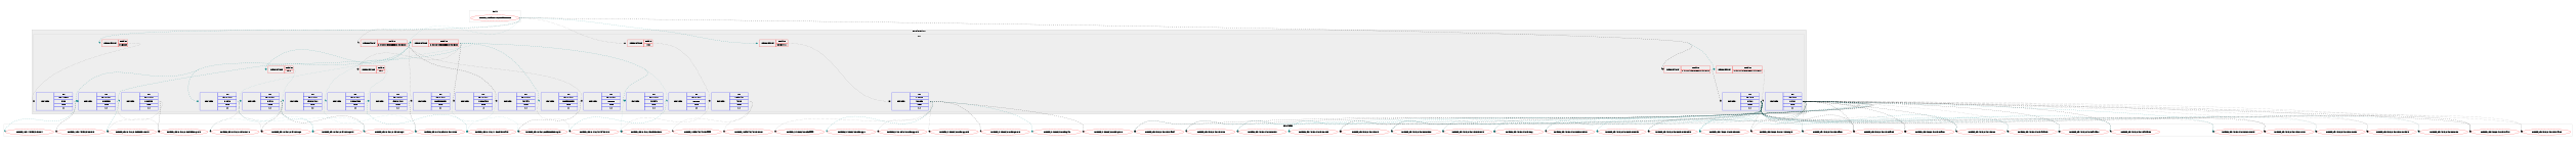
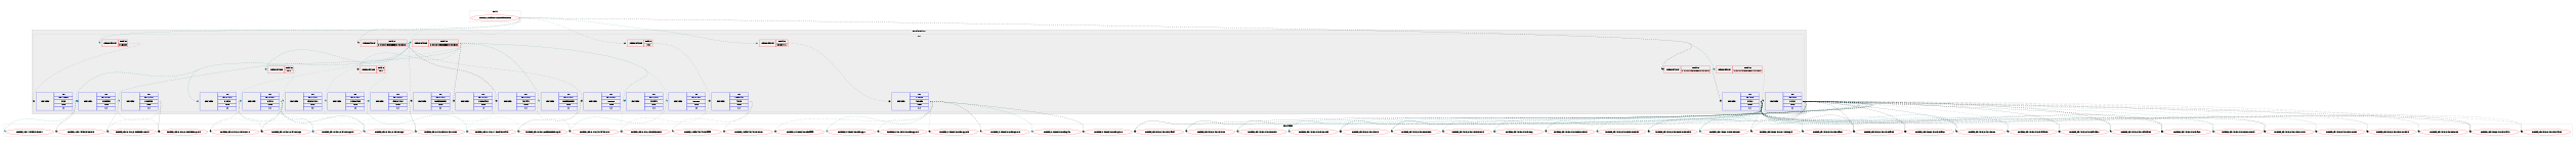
  digraph {
    compound=true
    concentrate=true
    fontname=Helvetica
    fontsize=10
    newrank=true
    rankdir=TB
    ranksep=1.5
    node [color=red fontname=Helvetica fontsize=10]
    edge [arrowhead=box color=black headport=w style=dotted tailport=e weight=100]
    n1 [label="portage://media-sound/gpodder-3.11.3" width=4]
    n2 [color=blue label=<<TABLE BORDER="0" CELLBORDER="1" CELLSPACING="0" CELLPADDING="4" WIDTH="220"><TR><TD ROWSPAN="6" CELLPADDING="30">pack_dep</TD></TR><TR><TD WIDTH="110">run</TD></TR><TR><TD>net-wireless</TD></TR><TR><TD>bluez</TD></TR><TR><TD>none</TD></TR><TR><TD>[,,]</TD></TR></TABLE>> shape=none]
    n3 [label=<<TABLE BORDER="0" CELLBORDER="1" CELLSPACING="0" CELLPADDING="4"><TR><TD ROWSPAN="3" CELLPADDING="10">use_conditional</TD></TR><TR><TD>positive</TD></TR><TR><TD>bluetooth</TD></TR></TABLE>> shape=none]
    n4 [color=blue label=<<TABLE BORDER="0" CELLBORDER="1" CELLSPACING="0" CELLPADDING="4" WIDTH="220"><TR><TD ROWSPAN="6" CELLPADDING="30">pack_dep</TD></TR><TR><TD WIDTH="110">run</TD></TR><TR><TD>sys-apps</TD></TR><TR><TD>iproute2</TD></TR><TR><TD>none</TD></TR><TR><TD>[,,]</TD></TR></TABLE>> shape=none]
    n5 [label=<<TABLE BORDER="0" CELLBORDER="1" CELLSPACING="0" CELLPADDING="4"><TR><TD ROWSPAN="3" CELLPADDING="10">use_conditional</TD></TR><TR><TD>positive</TD></TR><TR><TD>kernel_linux</TD></TR></TABLE>> shape=none]
    n6 [color=blue label=<<TABLE BORDER="0" CELLBORDER="1" CELLSPACING="0" CELLPADDING="4" WIDTH="220"><TR><TD ROWSPAN="6" CELLPADDING="30">pack_dep</TD></TR><TR><TD WIDTH="110">run</TD></TR><TR><TD>media-libs</TD></TR><TR><TD>libmtp</TD></TR><TR><TD>none</TD></TR><TR><TD>[,,]</TD></TR></TABLE>> shape=none]
    n7 [label=<<TABLE BORDER="0" CELLBORDER="1" CELLSPACING="0" CELLPADDING="4"><TR><TD ROWSPAN="3" CELLPADDING="10">use_conditional</TD></TR><TR><TD>positive</TD></TR><TR><TD>mtp</TD></TR></TABLE>> shape=none]
    n8 [color=blue label=<<TABLE BORDER="0" CELLBORDER="1" CELLSPACING="0" CELLPADDING="4" WIDTH="220"><TR><TD ROWSPAN="6" CELLPADDING="30">pack_dep</TD></TR><TR><TD WIDTH="110">run</TD></TR><TR><TD>dev-lang</TD></TR><TR><TD>python</TD></TR><TR><TD>none</TD></TR><TR><TD>[,,]</TD></TR></TABLE>> shape=none]
    n9 [label=<<TABLE BORDER="0" CELLBORDER="1" CELLSPACING="0" CELLPADDING="4"><TR><TD ROWSPAN="3" CELLPADDING="10">use_conditional</TD></TR><TR><TD>positive</TD></TR><TR><TD>python_single_target_python3_10</TD></TR></TABLE>> shape=none]
    n10 [color=blue label=<<TABLE BORDER="0" CELLBORDER="1" CELLSPACING="0" CELLPADDING="4" WIDTH="220"><TR><TD ROWSPAN="6" CELLPADDING="30">pack_dep</TD></TR><TR><TD WIDTH="110">run</TD></TR><TR><TD>dev-python</TD></TR><TR><TD>html5lib</TD></TR><TR><TD>none</TD></TR><TR><TD>[,,]</TD></TR></TABLE>> shape=none]
    n11 [color=blue label=<<TABLE BORDER="0" CELLBORDER="1" CELLSPACING="0" CELLPADDING="4" WIDTH="220"><TR><TD ROWSPAN="6" CELLPADDING="30">pack_dep</TD></TR><TR><TD WIDTH="110">run</TD></TR><TR><TD>dev-python</TD></TR><TR><TD>pycairo</TD></TR><TR><TD>none</TD></TR><TR><TD>[,,]</TD></TR></TABLE>> shape=none]
    n12 [color=blue label=<<TABLE BORDER="0" CELLBORDER="1" CELLSPACING="0" CELLPADDING="4" WIDTH="220"><TR><TD ROWSPAN="6" CELLPADDING="30">pack_dep</TD></TR><TR><TD WIDTH="110">run</TD></TR><TR><TD>dev-python</TD></TR><TR><TD>pygobject</TD></TR><TR><TD>none</TD></TR><TR><TD>[,,]</TD></TR></TABLE>> shape=none]
    n13 [color=blue label=<<TABLE BORDER="0" CELLBORDER="1" CELLSPACING="0" CELLPADDING="4" WIDTH="220"><TR><TD ROWSPAN="6" CELLPADDING="30">pack_dep</TD></TR><TR><TD WIDTH="110">run</TD></TR><TR><TD>dev-python</TD></TR><TR><TD>podcastparser</TD></TR><TR><TD>none</TD></TR><TR><TD>[,,]</TD></TR></TABLE>> shape=none]
    n14 [color=blue label=<<TABLE BORDER="0" CELLBORDER="1" CELLSPACING="0" CELLPADDING="4" WIDTH="220"><TR><TD ROWSPAN="6" CELLPADDING="30">pack_dep</TD></TR><TR><TD WIDTH="110">run</TD></TR><TR><TD>dev-python</TD></TR><TR><TD>mygpoclient</TD></TR><TR><TD>none</TD></TR><TR><TD>[,,]</TD></TR></TABLE>> shape=none]
    n15 [color=blue label=<<TABLE BORDER="0" CELLBORDER="1" CELLSPACING="0" CELLPADDING="4" WIDTH="220"><TR><TD ROWSPAN="6" CELLPADDING="30">pack_dep</TD></TR><TR><TD WIDTH="110">run</TD></TR><TR><TD>dev-python</TD></TR><TR><TD>requests</TD></TR><TR><TD>none</TD></TR><TR><TD>[,,]</TD></TR></TABLE>> shape=none]
    n16 [color=blue label=<<TABLE BORDER="0" CELLBORDER="1" CELLSPACING="0" CELLPADDING="4" WIDTH="220"><TR><TD ROWSPAN="6" CELLPADDING="30">pack_dep</TD></TR><TR><TD WIDTH="110">run</TD></TR><TR><TD>dev-python</TD></TR><TR><TD>dbus-python</TD></TR><TR><TD>none</TD></TR><TR><TD>[,,]</TD></TR></TABLE>> shape=none]
    n17 [label=<<TABLE BORDER="0" CELLBORDER="1" CELLSPACING="0" CELLPADDING="4"><TR><TD ROWSPAN="3" CELLPADDING="10">use_conditional</TD></TR><TR><TD>positive</TD></TR><TR><TD>dbus</TD></TR></TABLE>> shape=none]
    n18 [label=<<TABLE BORDER="0" CELLBORDER="1" CELLSPACING="0" CELLPADDING="4"><TR><TD ROWSPAN="3" CELLPADDING="10">use_conditional</TD></TR><TR><TD>positive</TD></TR><TR><TD>python_single_target_python3_10</TD></TR></TABLE>> shape=none]
    n19 [color=blue label=<<TABLE BORDER="0" CELLBORDER="1" CELLSPACING="0" CELLPADDING="4" WIDTH="220"><TR><TD ROWSPAN="6" CELLPADDING="30">pack_dep</TD></TR><TR><TD WIDTH="110">run</TD></TR><TR><TD>dev-lang</TD></TR><TR><TD>python</TD></TR><TR><TD>none</TD></TR><TR><TD>[,,]</TD></TR></TABLE>> shape=none]
    n20 [label=<<TABLE BORDER="0" CELLBORDER="1" CELLSPACING="0" CELLPADDING="4"><TR><TD ROWSPAN="3" CELLPADDING="10">use_conditional</TD></TR><TR><TD>positive</TD></TR><TR><TD>python_single_target_python3_11</TD></TR></TABLE>> shape=none]
    n21 [color=blue label=<<TABLE BORDER="0" CELLBORDER="1" CELLSPACING="0" CELLPADDING="4" WIDTH="220"><TR><TD ROWSPAN="6" CELLPADDING="30">pack_dep</TD></TR><TR><TD WIDTH="110">run</TD></TR><TR><TD>dev-python</TD></TR><TR><TD>html5lib</TD></TR><TR><TD>none</TD></TR><TR><TD>[,,]</TD></TR></TABLE>> shape=none]
    n22 [color=blue label=<<TABLE BORDER="0" CELLBORDER="1" CELLSPACING="0" CELLPADDING="4" WIDTH="220"><TR><TD ROWSPAN="6" CELLPADDING="30">pack_dep</TD></TR><TR><TD WIDTH="110">run</TD></TR><TR><TD>dev-python</TD></TR><TR><TD>pycairo</TD></TR><TR><TD>none</TD></TR><TR><TD>[,,]</TD></TR></TABLE>> shape=none]
    n23 [color=blue label=<<TABLE BORDER="0" CELLBORDER="1" CELLSPACING="0" CELLPADDING="4" WIDTH="220"><TR><TD ROWSPAN="6" CELLPADDING="30">pack_dep</TD></TR><TR><TD WIDTH="110">run</TD></TR><TR><TD>dev-python</TD></TR><TR><TD>pygobject</TD></TR><TR><TD>none</TD></TR><TR><TD>[,,]</TD></TR></TABLE>> shape=none]
    n24 [color=blue label=<<TABLE BORDER="0" CELLBORDER="1" CELLSPACING="0" CELLPADDING="4" WIDTH="220"><TR><TD ROWSPAN="6" CELLPADDING="30">pack_dep</TD></TR><TR><TD WIDTH="110">run</TD></TR><TR><TD>dev-python</TD></TR><TR><TD>podcastparser</TD></TR><TR><TD>none</TD></TR><TR><TD>[,,]</TD></TR></TABLE>> shape=none]
    n25 [color=blue label=<<TABLE BORDER="0" CELLBORDER="1" CELLSPACING="0" CELLPADDING="4" WIDTH="220"><TR><TD ROWSPAN="6" CELLPADDING="30">pack_dep</TD></TR><TR><TD WIDTH="110">run</TD></TR><TR><TD>dev-python</TD></TR><TR><TD>mygpoclient</TD></TR><TR><TD>none</TD></TR><TR><TD>[,,]</TD></TR></TABLE>> shape=none]
    n26 [color=blue label=<<TABLE BORDER="0" CELLBORDER="1" CELLSPACING="0" CELLPADDING="4" WIDTH="220"><TR><TD ROWSPAN="6" CELLPADDING="30">pack_dep</TD></TR><TR><TD WIDTH="110">run</TD></TR><TR><TD>dev-python</TD></TR><TR><TD>requests</TD></TR><TR><TD>none</TD></TR><TR><TD>[,,]</TD></TR></TABLE>> shape=none]
    n27 [color=blue label=<<TABLE BORDER="0" CELLBORDER="1" CELLSPACING="0" CELLPADDING="4" WIDTH="220"><TR><TD ROWSPAN="6" CELLPADDING="30">pack_dep</TD></TR><TR><TD WIDTH="110">run</TD></TR><TR><TD>dev-python</TD></TR><TR><TD>dbus-python</TD></TR><TR><TD>none</TD></TR><TR><TD>[,,]</TD></TR></TABLE>> shape=none]
    n28 [label=<<TABLE BORDER="0" CELLBORDER="1" CELLSPACING="0" CELLPADDING="4"><TR><TD ROWSPAN="3" CELLPADDING="10">use_conditional</TD></TR><TR><TD>positive</TD></TR><TR><TD>dbus</TD></TR></TABLE>> shape=none]
    n29 [label=<<TABLE BORDER="0" CELLBORDER="1" CELLSPACING="0" CELLPADDING="4"><TR><TD ROWSPAN="3" CELLPADDING="10">use_conditional</TD></TR><TR><TD>positive</TD></TR><TR><TD>python_single_target_python3_11</TD></TR></TABLE>> shape=none]
    n30 [label="portage://sys-apps/iproute2-9999" width=4]
    n31 [label="portage://sys-apps/iproute2-6.10.0" width=4]
    n32 [label="portage://sys-apps/iproute2-6.9.0" width=4]
    n33 [label="portage://sys-apps/iproute2-6.8.0-r2" width=4]
    n34 [label="portage://sys-apps/iproute2-6.6.0-r3" width=4]
    n35 [label="portage://sys-pycairo/iproute2-6.6.0-r1" width=4]
    n36 [label="portage://sys-apps/iproute2-6.6.0" width=4]
    n37 [label="portage://net-wireless/bluez-3.78" width=4]
    n38 [label="portage://net-wireless/bluez-5.77" width=4]
    n39 [label="portage://media-libs/libmtp-9999" width=4]
    n40 [label="portage://media-libs/libmtp-1.1.21" width=4]
    n41 [label="portage://dev-lang/python-3.13.0_rc2" width=4]
    n42 [label="portage://dev-lang/python-3.13.0_rc1_p3-r1" width=4]
    n43 [label="portage://dev-lang/python-3.13.0_rc1_p3" width=4]
    n44 [label="portage://dev-lang/python-3.13.0_rc1_p2" width=4]
    n45 [label="portage://dev-lang/python-3.12.6" width=4]
    n46 [label="portage://dev-lang/python-3.12.5_p1-r1" width=4]
    n47 [label="portage://dev-lang/python-3.12.5_p1" width=4]
    n48 [label="portage://dev-lang/python-3.12.5" width=4]
    n49 [label="portage://dev-lang/python-3.12.4_p3" width=4]
    n50 [label="portage://dev-lang/python-3.12.3-r1" width=4]
    n51 [label="portage://dev-lang/python-3.11.10" width=4]
    n52 [label="portage://dev-lang/python-3.11.9_p9" width=4]
    n53 [label="portage://dev-lang/python-3.11.9_p1" width=4]
    n54 [label="portage://dev-lang/python-3.11.9-r1" width=4]
    n55 [label="portage://dev-lang/python-3.10.15" width=4]
    n56 [label="portage://dev-lang/python-3.10.14_p3-r1" width=4]
    n57 [label="portage://dev-lang/python-3.10.14_p3" width=4]
    n58 [label="portage://dev-lang/python-3.10.14_p2" width=4]
    n59 [label="portage://dev-lang/python-3.10.14_p1-r1" width=4]
+   n60 [label="portage://dev-lang/python-3.9.20" width=4]
    n61 [label="portage://dev-lang/python-3.9.19_p5" width=4]
    n62 [label="portage://dev-lang/python-3.9.19_p4" width=4]
    n63 [label="portage://dev-lang/python-3.9.19_p3" width=4]
    n64 [label="portage://dev-lang/python-3.8.20" width=4]
    n65 [label="portage://dev-lang/python-3.8.19_p4" width=4]
    n66 [label="portage://dev-lang/python-3.8.19_p3" width=4]
    n67 [label="portage://dev-lang/python-3.8.19_p2" width=4]
    n68 [label="portage://dev-lang/python-2.7.18_p16-r2" width=4]
    n69 [label="portage://dev-python/html5lib-1.1-r2" width=4]
    n70 [label="portage://dev-python/pycairo-1.27.0" width=4]
    n71 [label="portage://dev-python/pycairo-1.26.1" width=4]
    n72 [label="portage://dev-python/pycairo-1.26.0-r1" width=4]
    n73 [label="portage://dev-python/pycairo-1.26.0" width=4]
    n74 [label="portage://dev-python/pygobject-3.48.2-r1" width=4]
    n75 [label="portage://dev-python/pygobject-3.46.0-r1" width=4]
    n76 [label="portage://dev-python/podcastparser-0.6.10" width=4]
    n77 [label="portage://dev-python/mygpoclient-1.9-r1" width=4]
    n78 [label="portage://dev-python/requests-2.32.3" width=4]
    n79 [label="portage://dev-python/dbus-python-1.3.2" width=4]
    subgraph cluster_1 {
      color=gray
      label=<<i>ebuild</i>>
      n1
    }
    subgraph cluster_2 {
      color=gray
      label=<<i>dependencies</i>>
      subgraph cluster_3 {
        color=gray
        fillcolor="#eeeeee"
        label=<<i>compile</i>>
        style=filled
      }
      subgraph cluster_4 {
        color=gray
        fillcolor="#eeeeee"
        label=<<i>compile and run</i>>
        style=filled
      }
      subgraph cluster_5 {
        color=gray
        fillcolor="#eeeeee"
        label=<<i>run</i>>
        style=filled
        subgraph sub_6 {
          color=gray
          fillcolor="#eeeeee"
          label=<<i>run</i>>
          style=filled
          n3
          subgraph sub_7 {
            color=gray
            fillcolor="#eeeeee"
            label=<<i>run</i>>
            style=filled
            n2
          }
        }
        subgraph sub_8 {
          color=gray
          fillcolor="#eeeeee"
          label=<<i>run</i>>
          style=filled
          n5
          subgraph sub_9 {
            color=gray
            fillcolor="#eeeeee"
            label=<<i>run</i>>
            style=filled
            n4
          }
        }
        subgraph sub_10 {
          color=gray
          fillcolor="#eeeeee"
          label=<<i>run</i>>
          style=filled
          n7
          subgraph sub_11 {
            color=gray
            fillcolor="#eeeeee"
            label=<<i>run</i>>
            style=filled
            n6
          }
        }
        subgraph sub_12 {
          color=gray
          fillcolor="#eeeeee"
          label=<<i>run</i>>
          style=filled
          n9
          subgraph sub_13 {
            color=gray
            fillcolor="#eeeeee"
            label=<<i>run</i>>
            style=filled
            n8
          }
        }
        subgraph sub_14 {
          color=gray
          fillcolor="#eeeeee"
          label=<<i>run</i>>
          style=filled
          n18
          subgraph sub_15 {
            color=gray
            fillcolor="#eeeeee"
            label=<<i>run</i>>
            style=filled
            n10
          }
          subgraph sub_16 {
            color=gray
            fillcolor="#eeeeee"
            label=<<i>run</i>>
            style=filled
            n11
          }
          subgraph sub_17 {
            color=gray
            fillcolor="#eeeeee"
            label=<<i>run</i>>
            style=filled
            n12
          }
          subgraph sub_18 {
            color=gray
            fillcolor="#eeeeee"
            label=<<i>run</i>>
            style=filled
            n13
          }
          subgraph sub_19 {
            color=gray
            fillcolor="#eeeeee"
            label=<<i>run</i>>
            style=filled
            n14
          }
          subgraph sub_20 {
            color=gray
            fillcolor="#eeeeee"
            label=<<i>run</i>>
            style=filled
            n15
          }
          subgraph sub_21 {
            color=gray
            fillcolor="#eeeeee"
            label=<<i>run</i>>
            style=filled
            n17
            subgraph sub_22 {
              color=gray
              fillcolor="#eeeeee"
              label=<<i>run</i>>
              style=filled
              n16
            }
          }
        }
        subgraph sub_23 {
          color=gray
          fillcolor="#eeeeee"
          label=<<i>run</i>>
          style=filled
          n20
          subgraph sub_24 {
            color=gray
            fillcolor="#eeeeee"
            label=<<i>run</i>>
            style=filled
            n19
          }
        }
        subgraph sub_25 {
          color=gray
          fillcolor="#eeeeee"
          label=<<i>run</i>>
          style=filled
          n29
          subgraph sub_26 {
            color=gray
            fillcolor="#eeeeee"
            label=<<i>run</i>>
            style=filled
            n21
          }
          subgraph sub_27 {
            color=gray
            fillcolor="#eeeeee"
            label=<<i>run</i>>
            style=filled
            n22
          }
          subgraph sub_28 {
            color=gray
            fillcolor="#eeeeee"
            label=<<i>run</i>>
            style=filled
            n23
          }
          subgraph sub_29 {
            color=gray
            fillcolor="#eeeeee"
            label=<<i>run</i>>
            style=filled
            n24
          }
          subgraph sub_30 {
            color=gray
            fillcolor="#eeeeee"
            label=<<i>run</i>>
            style=filled
            n25
          }
          subgraph sub_31 {
            color=gray
            fillcolor="#eeeeee"
            label=<<i>run</i>>
            style=filled
            n26
          }
          subgraph sub_32 {
            color=gray
            fillcolor="#eeeeee"
            label=<<i>run</i>>
            style=filled
            n28
            subgraph sub_33 {
              color=gray
              fillcolor="#eeeeee"
              label=<<i>run</i>>
              style=filled
              n27
            }
          }
        }
      }
    }
    subgraph cluster_34 {
      color=gray
      label=<<i>candidates</i>>
      rank=same
      subgraph sub_35 {
        color=black
        label=<<i>candidates</i>>
        nodesep=1
        rank=same
        n30
        n31
        n32
        n33
        n34
        n35
        n36
      }
      subgraph sub_36 {
        color=black
        label=<<i>candidates</i>>
        nodesep=1
        rank=same
        n37
        n38
      }
      subgraph sub_37 {
        color=black
        label=<<i>candidates</i>>
        nodesep=1
        rank=same
        n39
        n40
      }
      subgraph sub_38 {
        color=black
        label=<<i>candidates</i>>
        nodesep=1
        rank=same
        n41
        n42
        n43
        n44
        n45
        n46
        n47
        n48
        n49
        n50
        n51
        n52
        n53
        n54
        n55
        n56
        n57
        n58
        n59
+       n60
        n61
        n62
        n63
        n64
        n65
        n66
        n67
        n68
      }
      subgraph sub_39 {
        color=black
        label=<<i>candidates</i>>
        nodesep=1
        rank=same
        n69
      }
      subgraph sub_40 {
        color=black
        label=<<i>candidates</i>>
        nodesep=1
        rank=same
        n70
        n71
        n72
        n73
      }
      subgraph sub_41 {
        color=black
        label=<<i>candidates</i>>
        nodesep=1
        rank=same
        n74
        n75
      }
      subgraph sub_42 {
        color=black
        label=<<i>candidates</i>>
        nodesep=1
        rank=same
        n76
      }
      subgraph sub_43 {
        color=black
        label=<<i>candidates</i>>
        nodesep=1
        rank=same
        n77
      }
      subgraph sub_44 {
        color=black
        label=<<i>candidates</i>>
        nodesep=1
        rank=same
        n78
      }
      subgraph sub_45 {
        color=black
        label=<<i>candidates</i>>
        nodesep=1
        rank=same
        n79
      }
      subgraph sub_46 {
        color=black
        label=<<i>candidates</i>>
        nodesep=1
        rank=same
        n41
        n42
        n43
        n44
        n45
        n46
        n47
        n48
        n49
        n50
        n51
        n52
        n53
        n54
        n55
        n56
        n57
        n58
        n59
+       n60
        n61
        n62
        n63
        n64
        n65
        n66
        n67
        n68
      }
      subgraph sub_47 {
        color=black
        label=<<i>candidates</i>>
        nodesep=1
        rank=same
        n69
      }
      subgraph sub_48 {
        color=black
        label=<<i>candidates</i>>
        nodesep=1
        rank=same
        n70
        n71
        n72
        n73
      }
      subgraph sub_49 {
        color=black
        label=<<i>candidates</i>>
        nodesep=1
        rank=same
        n74
        n75
      }
      subgraph sub_50 {
        color=black
        label=<<i>candidates</i>>
        nodesep=1
        rank=same
        n76
      }
      subgraph sub_51 {
        color=black
        label=<<i>candidates</i>>
        nodesep=1
        rank=same
        n77
      }
      subgraph sub_52 {
        color=black
        label=<<i>candidates</i>>
        nodesep=1
        rank=same
        n78
      }
      subgraph sub_53 {
        color=black
        label=<<i>candidates</i>>
        nodesep=1
        rank=same
        n79
      }
    }
    n1 -> n3 [arrowhead=diamond color=teal style=dashed weight=20]
    n1 -> n5 [arrowhead=diamond color=teal style=dashed weight=20]
    n1 -> n7 [arrowhead=diamond weight=20]
    n1 -> n9 [arrowhead=diamond style=dashed weight=20]
    n1 -> n18 [arrowhead=diamond color=teal weight=20]
    n1 -> n20 [color=teal style=dashed weight=20]
    n1 -> n29 [arrowhead=diamond weight=20]
    n2 -> n37 [style=dashed]
    n2 -> n38 [arrowhead=diamond color=teal style=dashed]
    n3 -> n2 [weight=20]
    n4 -> n30
    n4 -> n31 [style=dashed]
    n4 -> n32 [color=teal style=dashed]
    n4 -> n33 [arrowhead=diamond style=dashed]
    n4 -> n34
    n4 -> n35
    n4 -> n36 [arrowhead=diamond color=teal style=dashed]
    n5 -> n4 [weight=20]
    n6 -> n39 [arrowhead=diamond]
    n6 -> n40
    n7 -> n6 [weight=20]
    n8 -> n41 [color=teal style=dashed]
    n8 -> n42 [arrowhead=diamond color=teal]
    n8 -> n43 [arrowhead=diamond color=teal]
    n8 -> n44 [arrowhead=diamond color=teal style=dashed]
    n8 -> n45
    n8 -> n46
    n8 -> n47 [color=teal style=dashed]
    n8 -> n48 [style=dashed]
    n8 -> n49 [arrowhead=diamond color=teal]
    n8 -> n50
    n8 -> n51 [arrowhead=diamond color=teal]
    n8 -> n52 [color=teal]
    n8 -> n53 [arrowhead=diamond]
    n8 -> n54 [style=dashed]
    n8 -> n55 [color=teal]
    n8 -> n56
    n8 -> n57 [arrowhead=diamond color=teal]
    n8 -> n58 [style=dashed]
    n8 -> n59
+   n8 -> n60 [style=dashed]
    n8 -> n61 [arrowhead=diamond color=teal style=dashed]
    n8 -> n62 [color=teal]
    n8 -> n63 [color=teal style=dashed]
    n8 -> n64 [arrowhead=diamond color=teal style=dashed]
    n8 -> n65
    n8 -> n66 [style=dashed]
    n8 -> n67 [color=teal]
    n8 -> n68 [arrowhead=diamond style=dashed]
    n9 -> n8 [style=dashed weight=20]
    n10 -> n69 [arrowhead=diamond color=teal style=dashed]
    n11 -> n70 [arrowhead=diamond color=teal]
    n11 -> n71 [arrowhead=diamond style=dashed]
    n11 -> n72 [arrowhead=diamond color=teal style=dashed]
    n11 -> n73 [style=dashed]
    n12 -> n74
    n12 -> n75 [style=dashed]
    n13 -> n76 [style=dashed]
    n14 -> n77 [color=teal]
    n15 -> n78
    n16 -> n79 [arrowhead=diamond style=dashed]
    n17 -> n16 [color=teal weight=20]
    n18 -> n10 [arrowhead=diamond color=teal style=dashed weight=20]
    n18 -> n11 [color=teal weight=20]
    n18 -> n12 [arrowhead=diamond color=teal style=dashed weight=20]
    n18 -> n13 [arrowhead=diamond color=teal style=dashed weight=20]
    n18 -> n14 [style=dashed weight=20]
    n18 -> n15 [arrowhead=diamond color=teal weight=20]
    n18 -> n17 [weight=20]
    n19 -> n41 [arrowhead=diamond color=teal style=dashed]
    n19 -> n42 [style=dashed]
    n19 -> n43 [color=teal]
    n19 -> n44 [arrowhead=diamond]
    n19 -> n45 [color=teal]
    n19 -> n46 [arrowhead=diamond color=teal]
    n19 -> n47 [arrowhead=diamond style=dashed]
    n19 -> n48
    n19 -> n49 [color=teal style=dashed]
    n19 -> n50 [arrowhead=diamond color=teal style=dashed]
    n19 -> n51 [arrowhead=diamond style=dashed]
    n19 -> n52 [style=dashed]
    n19 -> n53
    n19 -> n54 [arrowhead=diamond style=dashed]
    n19 -> n55 [arrowhead=diamond]
    n19 -> n56 [arrowhead=diamond]
    n19 -> n57
    n19 -> n58 [arrowhead=diamond]
    n19 -> n59 [arrowhead=diamond color=teal style=dashed]
+   n19 -> n60 [style=dashed]
    n19 -> n61 [arrowhead=diamond style=dashed]
    n19 -> n62 [style=dashed]
    n19 -> n63 [arrowhead=diamond]
    n19 -> n64 [arrowhead=diamond style=dashed]
    n19 -> n65 [style=dashed]
    n19 -> n66 [arrowhead=diamond style=dashed]
    n19 -> n67 [arrowhead=diamond]
    n19 -> n68 [arrowhead=diamond]
    n20 -> n19 [arrowhead=diamond weight=20]
    n21 -> n69 [arrowhead=diamond]
    n22 -> n70 [arrowhead=diamond]
    n22 -> n71 [arrowhead=diamond color=teal]
    n22 -> n72 [color=teal]
    n22 -> n73 [arrowhead=diamond]
    n23 -> n74 [arrowhead=diamond color=teal style=dashed]
    n23 -> n75
    n24 -> n76 [arrowhead=diamond color=teal]
    n25 -> n77 [color=teal style=dashed]
    n26 -> n78 [color=teal]
    n27 -> n79 [color=teal]
    n28 -> n27 [arrowhead=diamond color=teal weight=20]
    n29 -> n21 [style=dashed weight=20]
    n29 -> n22 [color=teal style=dashed weight=20]
    n29 -> n23 [color=teal style=dashed weight=20]
    n29 -> n24 [weight=20]
    n29 -> n25 [arrowhead=diamond color=teal weight=20]
    n29 -> n26 [weight=20]
    n29 -> n28 [color=teal style=dashed weight=20]
  }
